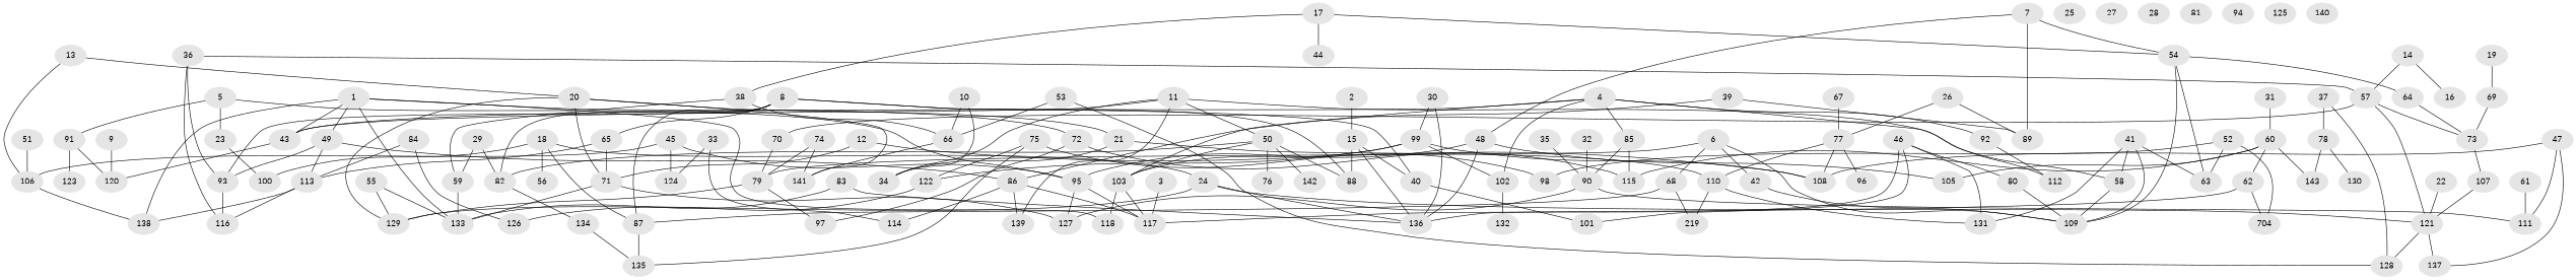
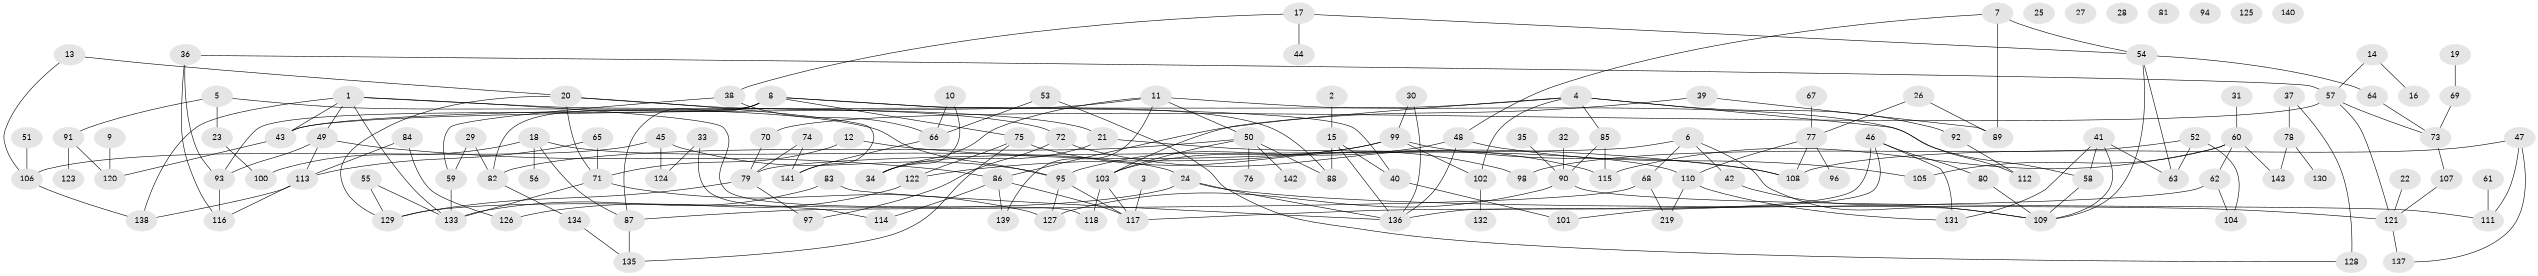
  graph {
    fontname=Lato
    node [color=gray90 fontname=Lato style=filled]
    edge [fontname=Lato]
    1
    43
    49
    72
    118
    133
    138
    120
    93
    86
    113
    115
    97
    2
    15
    40
    88
    136
    20
    71
    21
    129
    141
    3
    117
    4
    85
    92
    102
    103
    112
    90
    132
    5
    23
    91
    95
    100
    123
    127
    6
    42
    68
    79
    109
    87
    n47 [label=219]
    7
    48
    54
    89
    105
    63
    64
    8
    65
    82
    101
    134
    135
    116
    9
    10
    34
    66
    11
    50
    58
    139
    76
    142
    12
    108
    13
    106
    14
    16
    57
    121
    70
    73
    17
    38
    44
    59
    18
    24
    56
    19
    69
    110
    131
    22
    128
    137
    25
    26
    77
    96
    27
    28
    29
    30
    99
    122
    31
    60
    62
    143
    32
    111
    33
    114
    124
    35
    36
    37
    78
    130
    39
    41
    45
    46
    80
    47
    51
    52
    98
-   104 [label=704]
+   104
    53
    55
    107
    61
    67
    74
    75
    126
    81
    83
    84
    94
    125
    140
    1 -- 43
    1 -- 49
    1 -- 72
    1 -- 118
    1 -- 133
    1 -- 138
    43 -- 120
    49 -- 93
    49 -- 86
    49 -- 113
    72 -- 115
    72 -- 97
    93 -- 116
    86 -- 117
    86 -- 139
    86 -- 114
    113 -- 138
    113 -- 116
    2 -- 15
    15 -- 40
    15 -- 88
    15 -- 136
    40 -- 101
    20 -- 71
    20 -- 21
    20 -- 129
    20 -- 141
    71 -- 133
    71 -- 127
    21 -- 34
    21 -- 110
    3 -- 117
    4 -- 43
    4 -- 85
    4 -- 92
    4 -- 102
    4 -- 103
    4 -- 112
    85 -- 115
    85 -- 90
    92 -- 112
    102 -- 132
    103 -- 118
    103 -- 117
    90 -- 127
    90 -- 111
    5 -- 23
    5 -- 91
    5 -- 95
    23 -- 100
    91 -- 120
    91 -- 123
    95 -- 117
    95 -- 127
    6 -- 42
    6 -- 68
    6 -- 79
    6 -- 109
    42 -- 109
    68 -- 87
    68 -- n47
    79 -- 97
    79 -- 129
    87 -- 135
    7 -- 48
    7 -- 54
    7 -- 89
    48 -- 136
    48 -- 95
    48 -- 105
    54 -- 109
    54 -- 63
    54 -- 64
    64 -- 73
    8 -- 93
    8 -- 40
    8 -- 88
    8 -- 87
-   8 -- 65
+   8 -- 75
    8 -- 82
    65 -- 113
    65 -- 71
    82 -- 134
    134 -- 135
    9 -- 120
    10 -- 34
    10 -- 66
    66 -- 141
    11 -- 43
    11 -- 34
    11 -- 50
    11 -- 58
    11 -- 139
    50 -- 88
    50 -- 103
    50 -- 82
    50 -- 76
    50 -- 142
    58 -- 109
    12 -- 71
    12 -- 108
    13 -- 20
    13 -- 106
    106 -- 138
    14 -- 16
    14 -- 57
    57 -- 121
    57 -- 70
    57 -- 73
-   121 -- 128
    121 -- 137
    70 -- 79
    73 -- 107
    17 -- 54
    17 -- 38
    17 -- 44
    38 -- 66
    38 -- 59
    59 -- 133
    18 -- 100
    18 -- 87
    18 -- 24
    18 -- 56
    24 -- 136
    24 -- 129
    24 -- 121
    19 -- 69
    69 -- 73
    110 -- n47
    110 -- 131
    22 -- 121
    26 -- 89
    26 -- 77
    77 -- 108
    77 -- 110
    77 -- 96
    29 -- 82
    29 -- 59
    30 -- 136
    30 -- 99
    99 -- 102
    99 -- 103
    99 -- 108
    99 -- 122
    122 -- 126
    31 -- 60
    60 -- 115
    60 -- 105
    60 -- 62
    60 -- 143
    62 -- 117
    62 -- 104
    32 -- 90
    33 -- 114
    33 -- 124
    35 -- 90
    36 -- 93
    36 -- 116
    36 -- 57
    37 -- 128
    37 -- 78
    78 -- 143
    78 -- 130
    39 -- 86
    39 -- 89
    41 -- 109
    41 -- 63
    41 -- 58
    41 -- 131
    45 -- 95
    45 -- 106
    45 -- 124
    46 -- 136
    46 -- 101
    46 -- 131
    46 -- 80
    80 -- 109
    47 -- 108
    47 -- 137
    47 -- 111
    51 -- 106
    52 -- 63
    52 -- 98
    52 -- 104
    53 -- 66
    53 -- 128
    55 -- 133
    55 -- 129
    107 -- 121
    61 -- 111
    67 -- 77
    74 -- 141
    74 -- 79
    75 -- 135
    75 -- 122
    75 -- 98
    83 -- 133
    83 -- 136
    84 -- 113
    84 -- 126
  }
